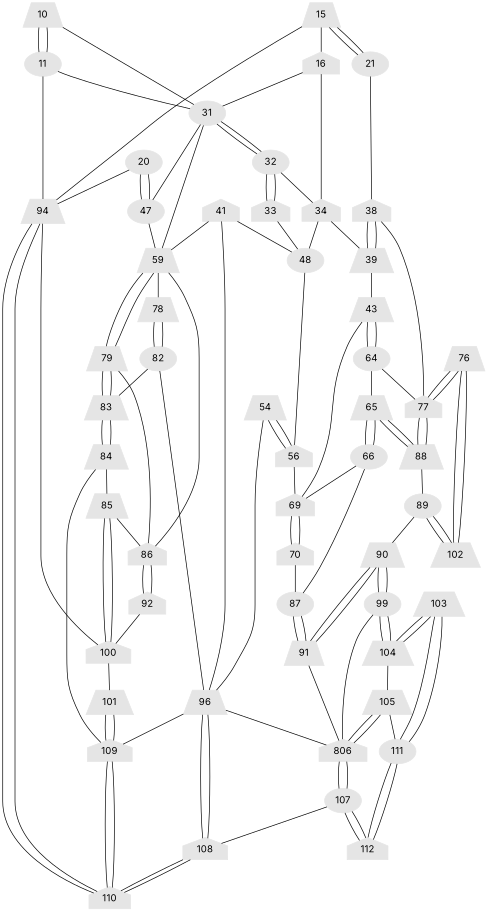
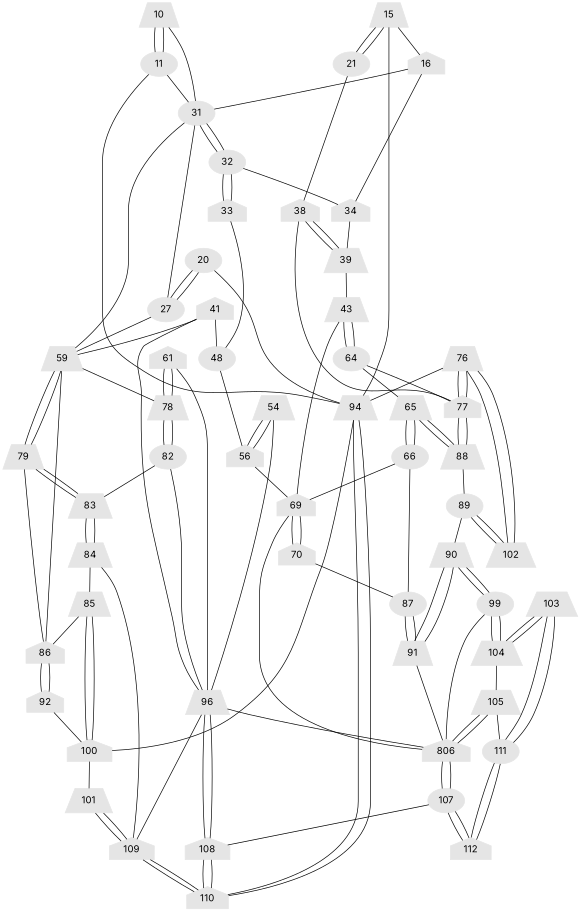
  graph {
    fontname=Inter
    node [color=gray90 fontname=Inter shape=trapezium style=filled]
    edge [fontname=Inter]
    11 [shape=ellipse super="+7"]
    10
    31 [shape=ellipse super="+28"]
    94 [super="+5+75"]
-   47 [shape=ellipse super="+30+19+29"]
+   47 [shape=ellipse super="+30+19+29" label=27]
    32 [shape=ellipse super="+27+26+24"]
    59 [super="+51+53+52"]
    100 [shape=house super="+93"]
    110 [shape=house]
    15 [super="+4"]
    16 [shape=house super="+12"]
    21 [shape=ellipse]
    34 [shape=house super="+22+23+14"]
    38 [shape=house]
    48 [shape=ellipse super="+40"]
    39
    20 [shape=ellipse]
    77 [shape=house super="+68"]
    33 [shape=house]
    78 [super="+58+57"]
    79
    86 [shape=house super="+81"]
    56 [shape=house super="+45+49"]
    43
    88
    64 [shape=ellipse]
    69 [shape=house super="+63+62+67+44"]
    41 [shape=house]
    96 [super="+95+74+60+55"]
    n30 [label=806 shape=house super="+73+72+71"]
    109 [shape=house super="+97+98"]
    108 [shape=house]
    65
    70 [shape=house]
    54
    82 [shape=ellipse]
    83
    92 [shape=house]
+   61 [shape=house]
    66 [shape=ellipse]
    87 [shape=ellipse]
    89 [shape=ellipse]
    91
    107 [shape=ellipse]
    76
    102
    84
    85
    101
    90
    99 [shape=ellipse]
    104
    112 [shape=house]
    105
    103
    111 [shape=ellipse]
    11 -- 31
    11 -- 94
    10 -- 11 [weight=2]
    10 -- 11
    10 -- 31
    31 -- 47 [weight=2]
    31 -- 32 [weight=2]
    31 -- 32
    31 -- 59
    94 -- 100
    94 -- 110
    94 -- 110
    47 -- 59 [weight=2]
    32 -- 34 [weight=2]
    32 -- 33 [weight=2]
    32 -- 33
    59 -- 78 [weight=2]
    59 -- 79
    59 -- 79
    59 -- 86
    100 -- 101
    15 -- 94 [weight=2]
    15 -- 16 [weight=2]
    15 -- 21 [weight=2]
    15 -- 21
    16 -- 31
    16 -- 34 [weight=3]
    21 -- 38
-   34 -- 48
    34 -- 39
    38 -- 39
    38 -- 39
    38 -- 77
    48 -- 56 [weight=2]
    39 -- 43
    20 -- 94
    20 -- 47 [weight=2]
    20 -- 47
    77 -- 88
    77 -- 88
    33 -- 48
    78 -- 82
    78 -- 82
    79 -- 86
    79 -- 83
    79 -- 83
    86 -- 92 [weight=2]
    86 -- 92
    56 -- 69 [weight=2]
    43 -- 64
    43 -- 64
    43 -- 69
    88 -- 89
    64 -- 77
    64 -- 65
+   69 -- n30
    69 -- 70 [weight=2]
    69 -- 70
    41 -- 59
    41 -- 48
    41 -- 96
    96 -- n30
    96 -- 109
    96 -- 108
    96 -- 108
    n30 -- 107
    n30 -- 107
    109 -- 110
    109 -- 110
    108 -- 110
    108 -- 110
    65 -- 88
    65 -- 88
    65 -- 66
    65 -- 66
    70 -- 87
    54 -- 56 [weight=2]
    54 -- 56
    54 -- 96
    82 -- 96
    82 -- 83
    83 -- 84
    83 -- 84
    92 -- 100
+   61 -- 78 [weight=2]
+   61 -- 78
+   61 -- 96
    66 -- 69
    66 -- 87
    87 -- 91
    87 -- 91
    89 -- 102
    89 -- 102
    89 -- 90
    91 -- n30
    107 -- 108
    107 -- 112
    107 -- 112
+   76 -- 94
    76 -- 77
    76 -- 77
    76 -- 102
    76 -- 102
    84 -- 109
    84 -- 85
    85 -- 100
    85 -- 100
    85 -- 86
    101 -- 109 [weight=2]
    101 -- 109
    90 -- 91
    90 -- 91
    90 -- 99
    90 -- 99
    99 -- n30
    99 -- 104
    99 -- 104
    104 -- 105
    105 -- n30
    105 -- n30
    105 -- 111
    103 -- 104
    103 -- 104
    103 -- 111
    103 -- 111
    111 -- 112
    111 -- 112
  }
